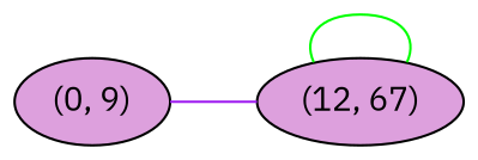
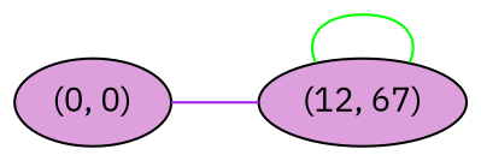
  graph {
    rankdir=LR
    fontname="IBM Plex Sans"
    node [style=filled fillcolor=plum fontname="IBM Plex Sans"]
    edge [style=solid fontname="IBM Plex Sans"]
-   "(0, 0)" [label="(0, 9)"]
+   "(0, 0)"
    "(12, 67)"
    "(0, 0)" -- "(12, 67)" [color=purple weight=4]
    "(12, 67)" -- "(12, 67)" [color=green weight=2]
  }
